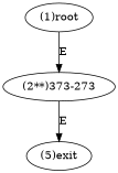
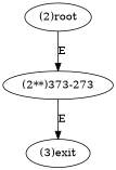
  digraph {
-   n1 [label="(1)root"]
+   n1 [label="(2)root"]
    n2 [label="(2**)373-273"]
-   n3 [label="(5)exit"]
+   n3 [label="(3)exit"]
    n1 -> n2 [label=E]
    n2 -> n3 [label=E]
  }
